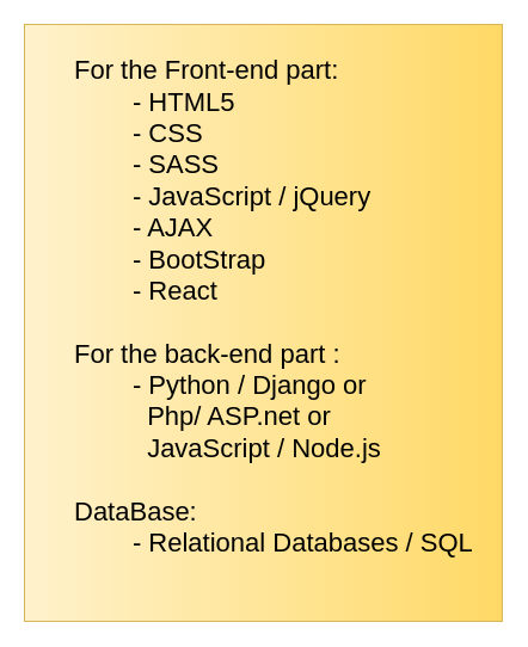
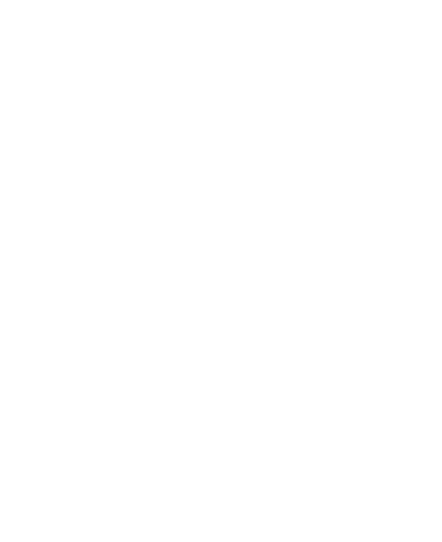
  <mxCell id="0" />
  <mxCell id="1" parent="0" />
- <mxCell id="2" value="&lt;blockquote style=&quot;margin: 0 0 0 40px ; border: none ; padding: 0px&quot;&gt;&lt;br&gt;For the Front-end part:&lt;br&gt;&lt;span style=&quot;white-space: pre&quot;&gt;&#09;&lt;/span&gt;- HTML5&lt;br&gt;&lt;span style=&quot;white-space: pre&quot;&gt;&#09;&lt;/span&gt;- CSS&amp;nbsp;&lt;br&gt;&lt;span style=&quot;white-space: pre&quot;&gt;&#09;&lt;/span&gt;- SASS&lt;br&gt;&lt;span style=&quot;white-space: pre&quot;&gt;&#09;&lt;/span&gt;- JavaScript / jQuery&lt;br&gt;&lt;span style=&quot;white-space: pre&quot;&gt;&#09;&lt;/span&gt;- AJAX&lt;br&gt;&lt;span style=&quot;white-space: pre&quot;&gt;&#09;&lt;/span&gt;- BootStrap&lt;br&gt;&lt;span style=&quot;white-space: pre&quot;&gt;&#09;&lt;/span&gt;- React &lt;/blockquote&gt;&lt;br&gt;&lt;blockquote style=&quot;margin: 0 0 0 40px ; border: none ; padding: 0px&quot;&gt;For the back-end part :&lt;br&gt;&lt;span style=&quot;white-space: pre&quot;&gt;&#09;&lt;/span&gt;- Python / Django or&amp;nbsp;&lt;/blockquote&gt;&lt;blockquote style=&quot;margin: 0 0 0 40px ; border: none ; padding: 0px&quot;&gt;&lt;span style=&quot;white-space: pre&quot;&gt;&#09;&lt;/span&gt;&amp;nbsp; Php/ ASP.net or&amp;nbsp;&lt;/blockquote&gt;&lt;blockquote style=&quot;margin: 0 0 0 40px ; border: none ; padding: 0px&quot;&gt;&lt;span style=&quot;white-space: pre&quot;&gt;&#09;&lt;/span&gt;&amp;nbsp; JavaScript / Node.js&lt;/blockquote&gt;&lt;br&gt;&lt;blockquote style=&quot;margin: 0 0 0 40px ; border: none ; padding: 0px&quot;&gt;DataBase:&lt;br&gt;&lt;span style=&quot;white-space: pre&quot;&gt;&#09;&lt;/span&gt;- Relational Databases / SQL&amp;nbsp;&amp;nbsp;&lt;/blockquote&gt;&lt;br&gt;&lt;span style=&quot;white-space: pre&quot;&gt;&#09;&lt;/span&gt;" style="text;html=1;align=left;verticalAlign=middle;resizable=0;points=[];autosize=1;strokeColor=#d6b656;fillColor=#fff2cc;fontSize=22;gradientColor=#ffd966;gradientDirection=east;shadow=0;" vertex="1" parent="1"><mxGeometry x="20" y="20" width="400" height="500" as="geometry" /></mxCell>
